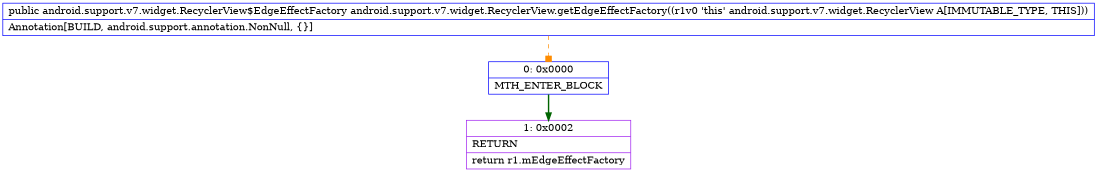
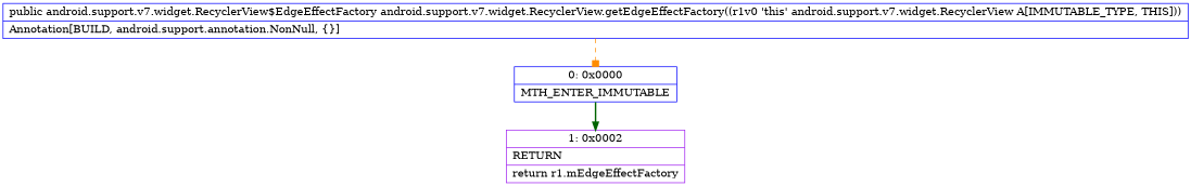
  digraph {
    node [shape=record color=blue]
-   n1 [label="{0\:\ 0x0000|MTH_ENTER_BLOCK\l}"]
+   n1 [label="{0\:\ 0x0000|MTH_ENTER_IMMUTABLE\l}"]
    n2 [label="{1\:\ 0x0002|RETURN\l|return r1.mEdgeEffectFactory\l}" color=purple]
    n3 [label="{public android.support.v7.widget.RecyclerView$EdgeEffectFactory android.support.v7.widget.RecyclerView.getEdgeEffectFactory((r1v0 'this' android.support.v7.widget.RecyclerView A[IMMUTABLE_TYPE, THIS]))  | Annotation[BUILD, android.support.annotation.NonNull, \{\}]\l}"]
    n1 -> n2 [color=darkgreen style=bold arrowhead=normal]
    n3 -> n1 [color=darkorange style=dashed arrowhead=box]
  }
